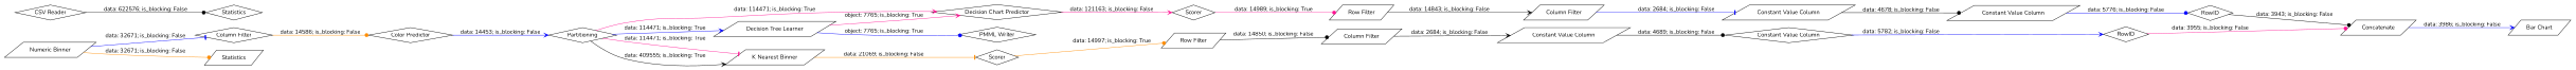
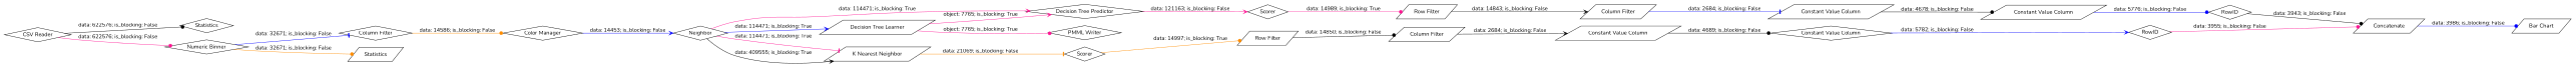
  digraph {
    fontname=Nunito
    rankdir=LR
    node [fontname=Nunito shape=parallelogram]
    edge [arrowhead=dot color=blue fontname=Nunito]
    n1 [label="Column Filter" shape=diamond]
-   n2 [label="Color Predictor" shape=diamond]
-   n3 [label=Partitioning shape=diamond]
+   n2 [label="Color Manager" shape=diamond]
+   n3 [label=Neighbor shape=diamond]
    n4 [label=Statistics]
    n5 [label="Row Filter"]
    n6 [label="Column Filter"]
    n7 [label="Constant Value Column"]
    n8 [label="CSV Reader" shape=diamond]
    n9 [label=Statistics shape=diamond]
-   n10 [label="Numeric Binner"]
+   n10 [label="Numeric Binner" shape=diamond]
    n11 [label="Column Filter"]
    n12 [label="Constant Value Column"]
    n13 [label="Constant Value Column" shape=diamond]
-   n14 [label="Decision Chart Predictor" shape=diamond]
+   n14 [label="Decision Tree Predictor" shape=diamond]
    n15 [label="Decision Tree Learner"]
-   n16 [label="K Nearest Binner"]
+   n16 [label="K Nearest Neighbor"]
    n17 [label="PMML Writer" shape=diamond]
    n18 [label=Scorer shape=diamond]
    n19 [label=Scorer shape=diamond]
    n20 [label="Row Filter"]
    n21 [label=RowID shape=diamond]
    n22 [label=Concatenate]
    n23 [label="Bar Chart"]
    n24 [label="Constant Value Column"]
    n25 [label=RowID shape=diamond]
    n1 -> n2 [color=darkorange label="data: 14586; is_blocking: False"]
    n2 -> n3 [arrowhead=vee label="data: 14453; is_blocking: False"]
    n3 -> n14 [arrowhead=vee color=deeppink label="data: 114471; is_blocking: True"]
    n3 -> n15 [arrowhead=vee label="data: 114471; is_blocking: True"]
    n3 -> n16 [arrowhead=tee color=deeppink label="data: 114471; is_blocking: True"]
    n3 -> n16 [arrowhead=vee color=black label="data: 409555; is_blocking: True"]
    n5 -> n6 [arrowhead=vee color=black label="data: 14843; is_blocking: False"]
    n6 -> n7 [arrowhead=tee label="data: 2684; is_blocking: False"]
    n7 -> n24 [color=black label="data: 4678; is_blocking: False"]
    n8 -> n9 [color=black label="data: 622576; is_blocking: False"]
+   n8 -> n10 [color=deeppink label="data: 622576; is_blocking: False"]
    n10 -> n1 [arrowhead=tee label="data: 32671; is_blocking: False"]
    n10 -> n4 [color=darkorange label="data: 32671; is_blocking: False"]
    n11 -> n12 [arrowhead=vee color=black label="data: 2684; is_blocking: False"]
    n12 -> n13 [color=black label="data: 4689; is_blocking: False"]
    n13 -> n25 [arrowhead=vee label="data: 5782; is_blocking: False"]
    n14 -> n18 [arrowhead=vee color=deeppink label="data: 121163; is_blocking: False"]
    n15 -> n14 [arrowhead=vee color=deeppink label="object: 7765; is_blocking: True"]
-   n15 -> n17 [label="object: 7765; is_blocking: True"]
+   n15 -> n17 [color=deeppink label="object: 7765; is_blocking: True"]
    n16 -> n19 [arrowhead=tee color=darkorange label="data: 21069; is_blocking: False"]
    n18 -> n5 [color=deeppink label="data: 14989; is_blocking: True"]
    n19 -> n20 [color=darkorange label="data: 14997; is_blocking: True"]
    n20 -> n11 [color=black label="data: 14850; is_blocking: False"]
    n21 -> n22 [color=black label="data: 3943; is_blocking: False"]
-   n22 -> n23 [arrowhead=vee label="data: 3986; is_blocking: False"]
+   n22 -> n23 [label="data: 3986; is_blocking: False"]
    n24 -> n21 [label="data: 5776; is_blocking: False"]
    n25 -> n22 [color=deeppink label="data: 3955; is_blocking: False"]
  }
